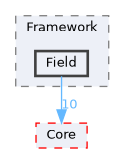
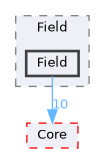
  digraph {
    compound=true
    node [fillcolor="#edf0f7" fontname=Helvetica fontsize=10 shape=box]
    n1 [color=grey25 height=0.2 label=Field style="filled,bold" width=0.4]
    n2 [color=red height=0.2 label=Core style="filled,dashed" width=0.4]
    subgraph cluster_1 {
      bgcolor="#edf0f7"
      fontname=Helvetica
      fontsize=10
-     label=Framework
+     label=Field
      pencolor=grey50
      style="filled,dashed"
      n1
    }
    n1 -> n2 [color=steelblue1 fontcolor=steelblue1 fontname=Helvetica fontsize=10 headlabel=10 labeldistance=1.5 labelfontname=Helvetica labelfontsize=10]
  }
